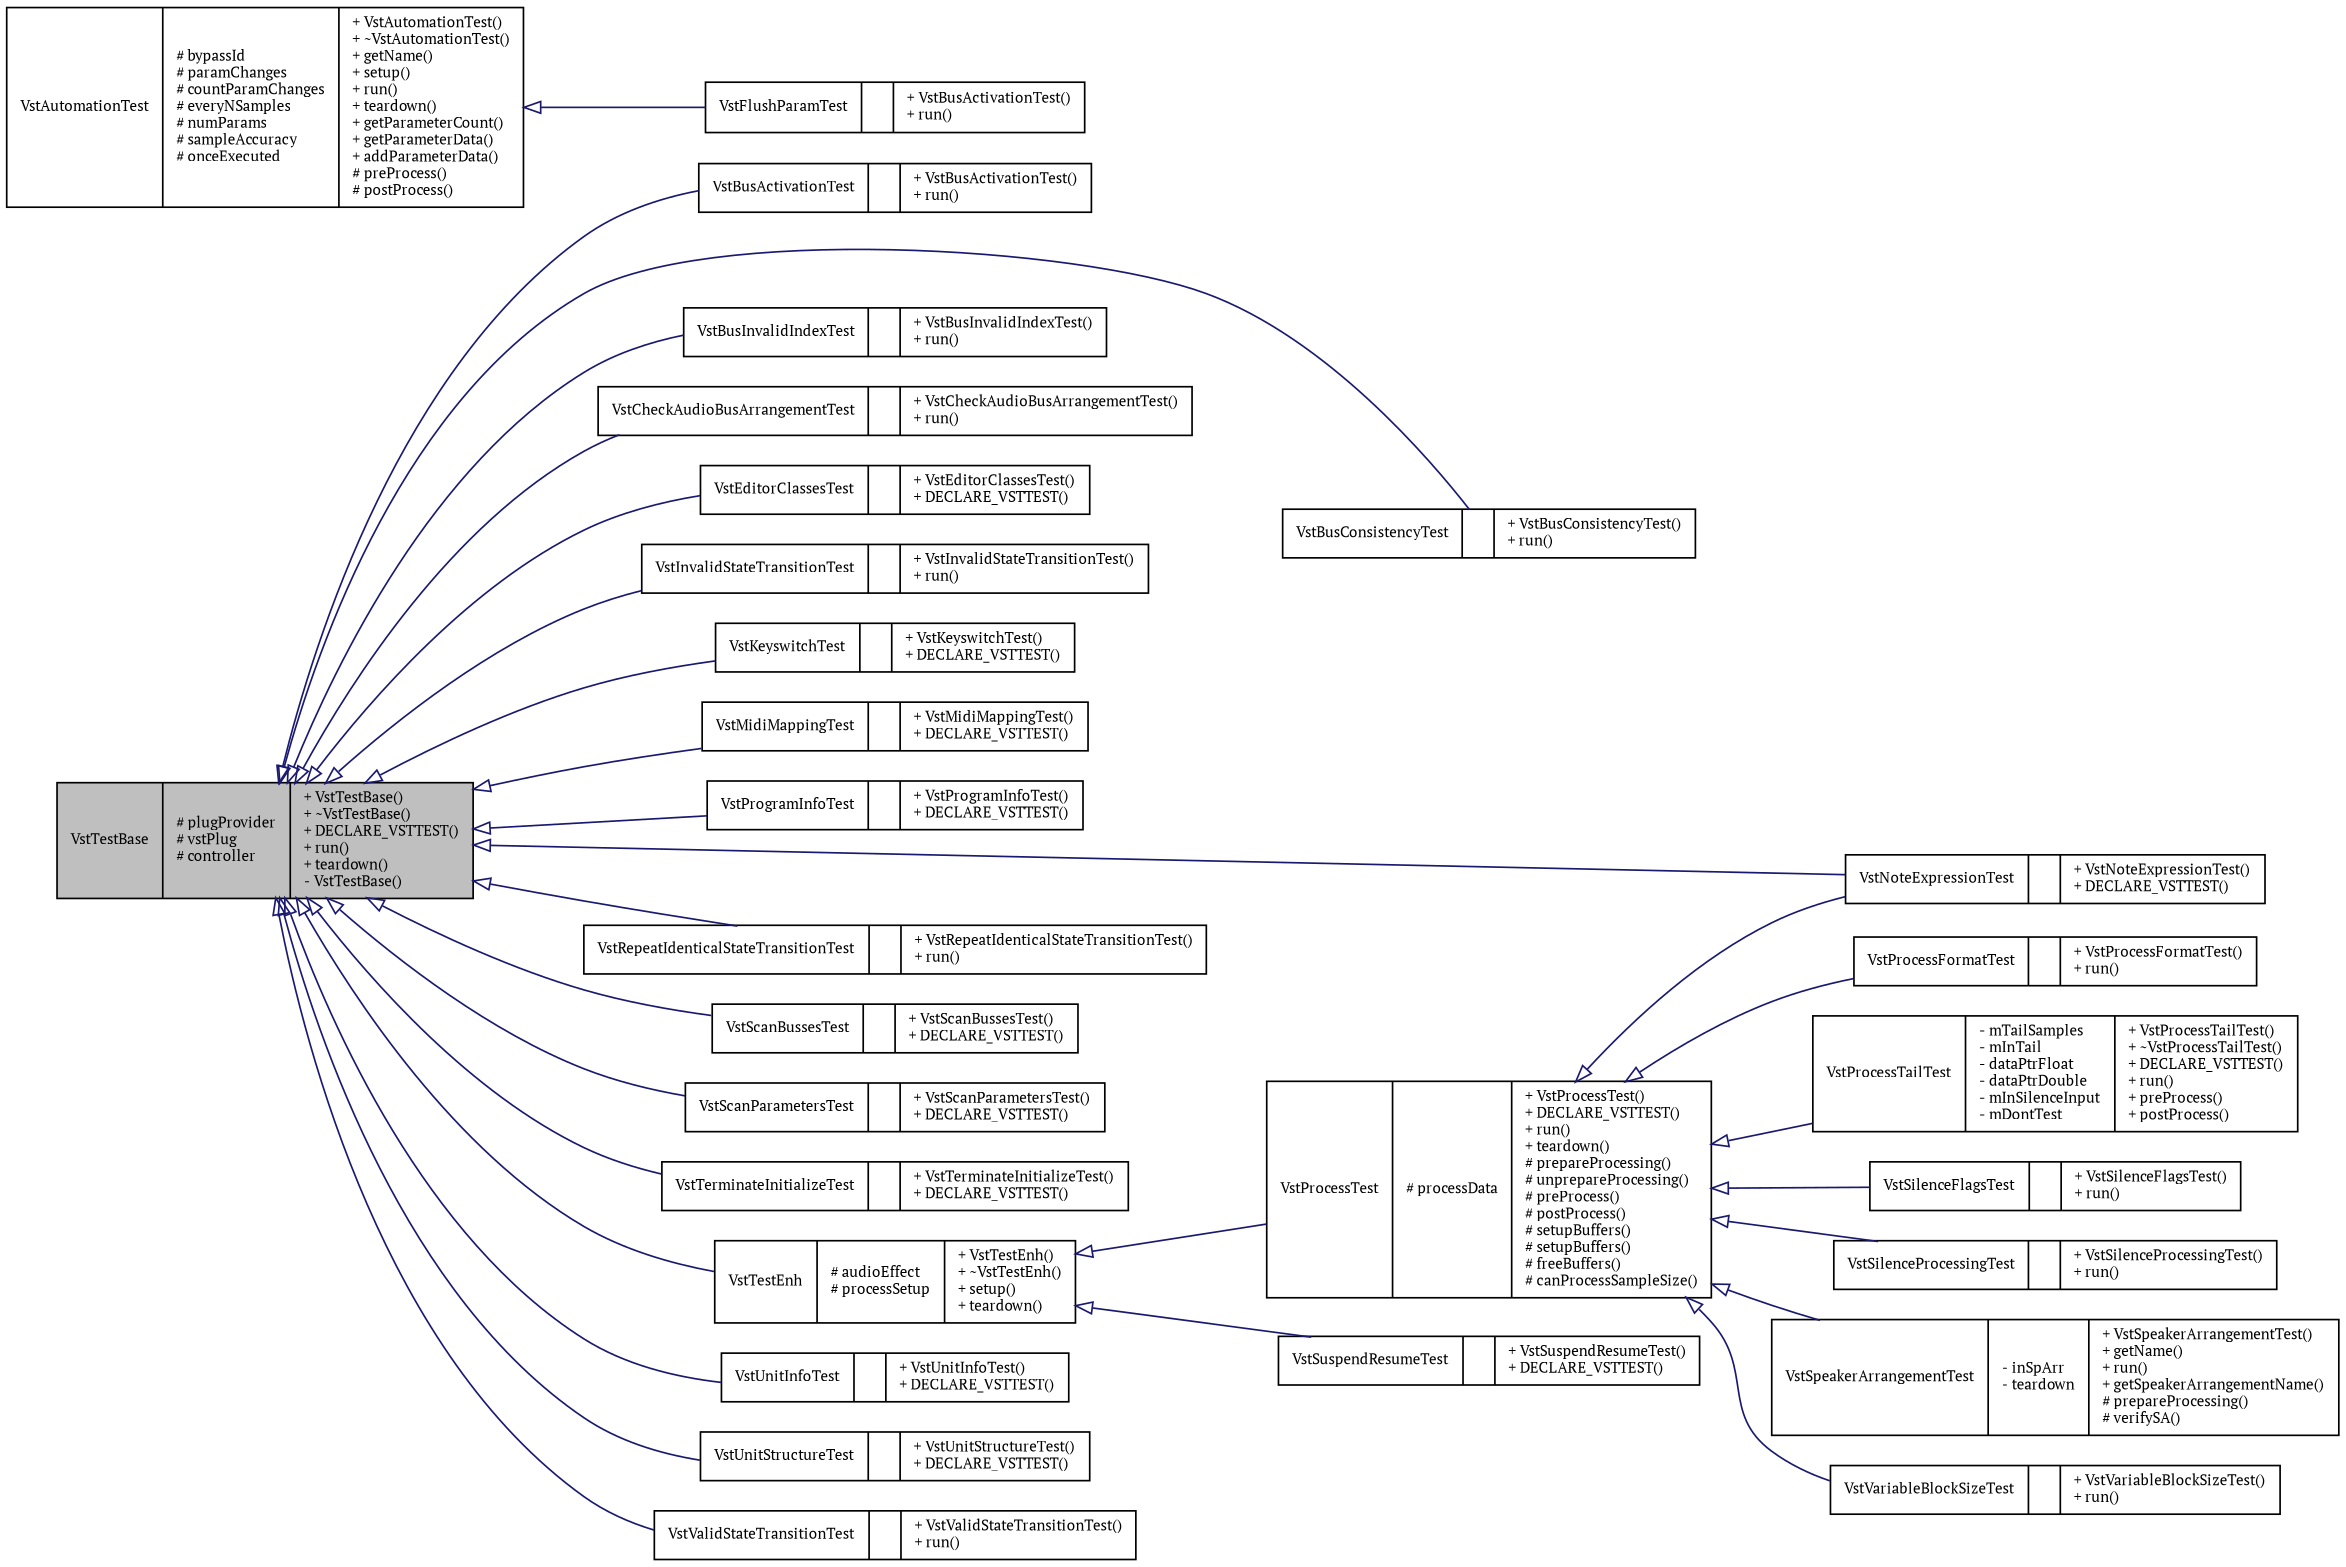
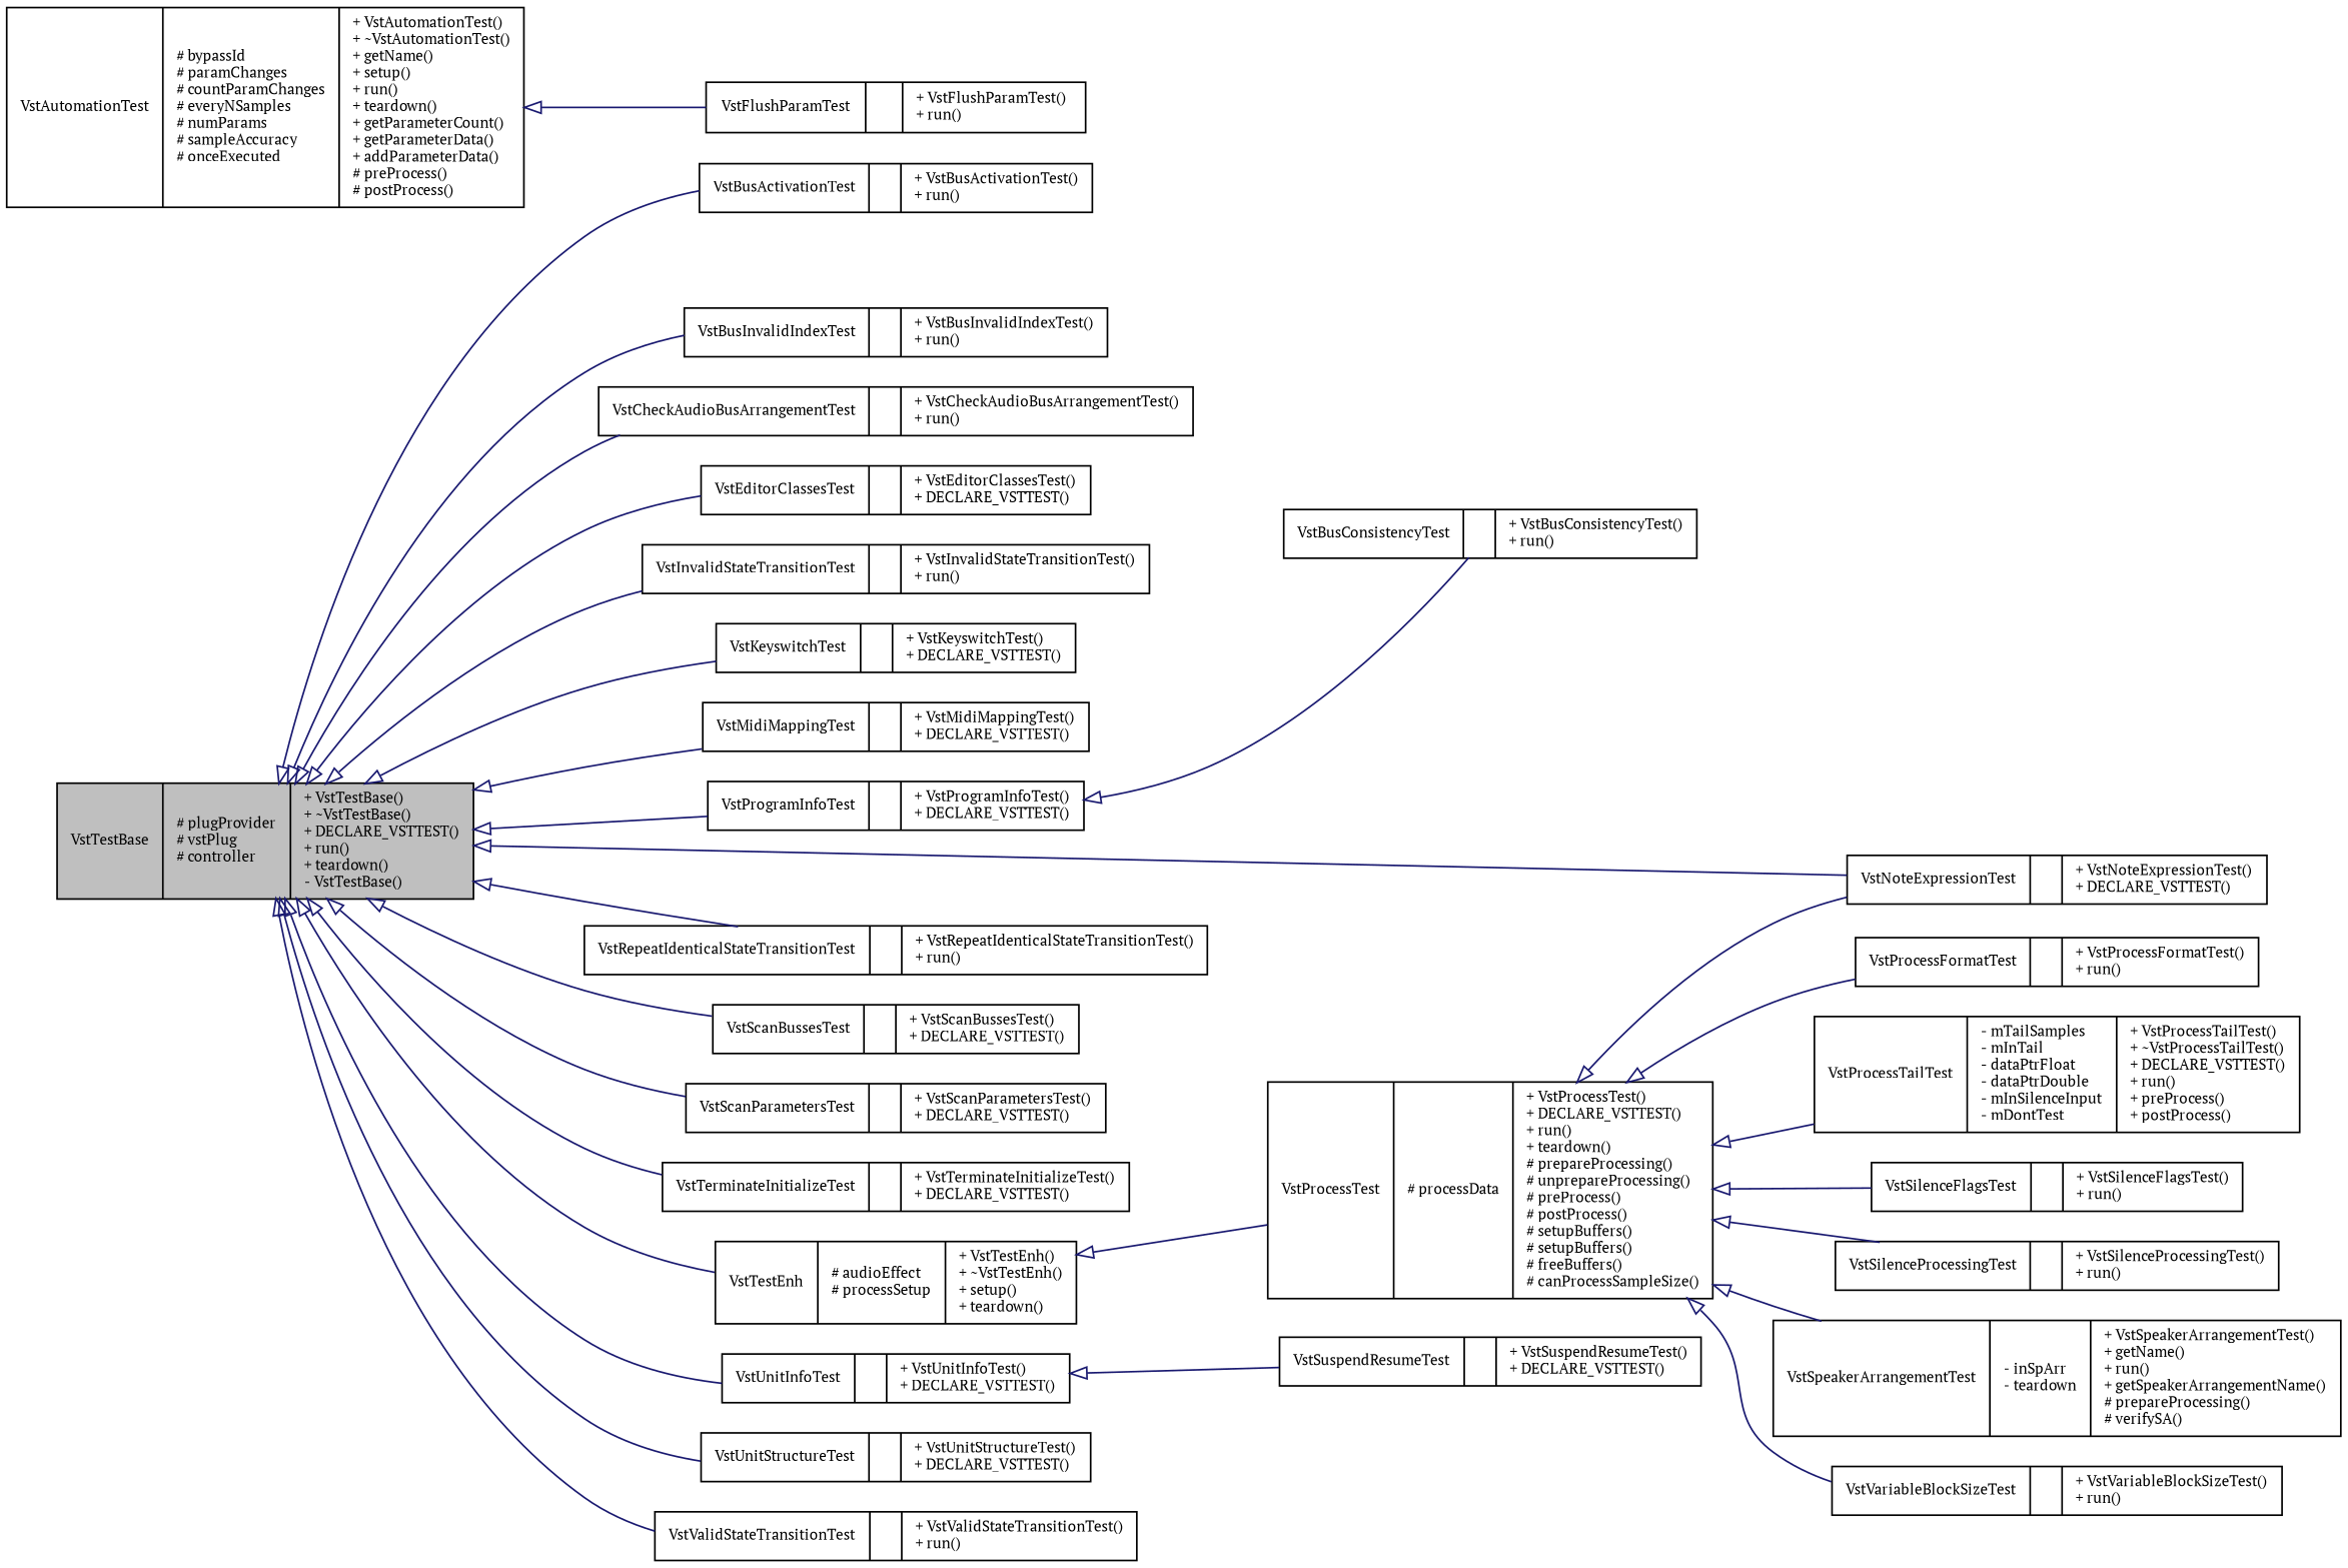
  digraph {
    fontname="PT Serif"
    rankdir=LR
    node [color=black fontname="PT Serif" fontsize=9 shape=record]
    edge [arrowtail=empty color=midnightblue dir=back fontname="PT Serif" fontsize=9 labelfontname=Arial labelfontsize=9 style=solid]
    n1 [fillcolor=grey75 fontcolor=black height=0.2 label="{VstTestBase\n|# plugProvider\l# vstPlug\l# controller\l|+ VstTestBase()\l+ ~VstTestBase()\l+ DECLARE_VSTTEST()\l+ run()\l+ teardown()\l- VstTestBase()\l}" style=filled width=0.4]
    n2 [height=0.2 label="{VstBusActivationTest\n||+ VstBusActivationTest()\l+ run()\l}" width=0.4]
    n3 [height=0.2 label="{VstBusConsistencyTest\n||+ VstBusConsistencyTest()\l+ run()\l}" width=0.4]
    n4 [height=0.2 label="{VstBusInvalidIndexTest\n||+ VstBusInvalidIndexTest()\l+ run()\l}" width=0.4]
    n5 [height=0.2 label="{VstCheckAudioBusArrangementTest\n||+ VstCheckAudioBusArrangementTest()\l+ run()\l}" width=0.4]
    n6 [height=0.2 label="{VstEditorClassesTest\n||+ VstEditorClassesTest()\l+ DECLARE_VSTTEST()\l}" width=0.4]
    n7 [height=0.2 label="{VstInvalidStateTransitionTest\n||+ VstInvalidStateTransitionTest()\l+ run()\l}" width=0.4]
    n8 [height=0.2 label="{VstKeyswitchTest\n||+ VstKeyswitchTest()\l+ DECLARE_VSTTEST()\l}" width=0.4]
    n9 [height=0.2 label="{VstMidiMappingTest\n||+ VstMidiMappingTest()\l+ DECLARE_VSTTEST()\l}" width=0.4]
    n10 [height=0.2 label="{VstNoteExpressionTest\n||+ VstNoteExpressionTest()\l+ DECLARE_VSTTEST()\l}" width=0.4]
    n11 [height=0.2 label="{VstProgramInfoTest\n||+ VstProgramInfoTest()\l+ DECLARE_VSTTEST()\l}" width=0.4]
    n12 [height=0.2 label="{VstRepeatIdenticalStateTransitionTest\n||+ VstRepeatIdenticalStateTransitionTest()\l+ run()\l}" width=0.4]
    n13 [height=0.2 label="{VstScanBussesTest\n||+ VstScanBussesTest()\l+ DECLARE_VSTTEST()\l}" width=0.4]
    n14 [height=0.2 label="{VstScanParametersTest\n||+ VstScanParametersTest()\l+ DECLARE_VSTTEST()\l}" width=0.4]
    n15 [height=0.2 label="{VstTerminateInitializeTest\n||+ VstTerminateInitializeTest()\l+ DECLARE_VSTTEST()\l}" width=0.4]
    n16 [height=0.2 label="{VstTestEnh\n|# audioEffect\l# processSetup\l|+ VstTestEnh()\l+ ~VstTestEnh()\l+ setup()\l+ teardown()\l}" width=0.4]
    n17 [height=0.2 label="{VstUnitInfoTest\n||+ VstUnitInfoTest()\l+ DECLARE_VSTTEST()\l}" width=0.4]
    n18 [height=0.2 label="{VstUnitStructureTest\n||+ VstUnitStructureTest()\l+ DECLARE_VSTTEST()\l}" width=0.4]
    n19 [height=0.2 label="{VstValidStateTransitionTest\n||+ VstValidStateTransitionTest()\l+ run()\l}" width=0.4]
    n20 [height=0.2 label="{VstProcessTest\n|# processData\l|+ VstProcessTest()\l+ DECLARE_VSTTEST()\l+ run()\l+ teardown()\l# prepareProcessing()\l# unprepareProcessing()\l# preProcess()\l# postProcess()\l# setupBuffers()\l# setupBuffers()\l# freeBuffers()\l# canProcessSampleSize()\l}" width=0.4]
    n21 [height=0.2 label="{VstSuspendResumeTest\n||+ VstSuspendResumeTest()\l+ DECLARE_VSTTEST()\l}" width=0.4]
    n22 [height=0.2 label="{VstProcessFormatTest\n||+ VstProcessFormatTest()\l+ run()\l}" width=0.4]
    n23 [height=0.2 label="{VstProcessTailTest\n|- mTailSamples\l- mInTail\l- dataPtrFloat\l- dataPtrDouble\l- mInSilenceInput\l- mDontTest\l|+ VstProcessTailTest()\l+ ~VstProcessTailTest()\l+ DECLARE_VSTTEST()\l+ run()\l+ preProcess()\l+ postProcess()\l}" width=0.4]
    n24 [height=0.2 label="{VstSilenceFlagsTest\n||+ VstSilenceFlagsTest()\l+ run()\l}" width=0.4]
    n25 [height=0.2 label="{VstSilenceProcessingTest\n||+ VstSilenceProcessingTest()\l+ run()\l}" width=0.4]
    n26 [height=0.2 label="{VstSpeakerArrangementTest\n|- inSpArr\l- teardown\l|+ VstSpeakerArrangementTest()\l+ getName()\l+ run()\l+ getSpeakerArrangementName()\l# prepareProcessing()\l# verifySA()\l}" width=0.4]
    n27 [height=0.2 label="{VstVariableBlockSizeTest\n||+ VstVariableBlockSizeTest()\l+ run()\l}" width=0.4]
    n28 [height=0.2 label="{VstAutomationTest\n|# bypassId\l# paramChanges\l# countParamChanges\l# everyNSamples\l# numParams\l# sampleAccuracy\l# onceExecuted\l|+ VstAutomationTest()\l+ ~VstAutomationTest()\l+ getName()\l+ setup()\l+ run()\l+ teardown()\l+ getParameterCount()\l+ getParameterData()\l+ addParameterData()\l# preProcess()\l# postProcess()\l}" width=0.4]
-   n29 [height=0.2 label="{VstFlushParamTest\n||+ VstBusActivationTest()\l+ run()\l}" width=0.4]
+   n29 [height=0.2 label="{VstFlushParamTest\n||+ VstFlushParamTest()\l+ run()\l}" width=0.4]
    n1 -> n2
-   n1 -> n3
+   n11 -> n3
    n1 -> n4
    n1 -> n5
    n1 -> n6
    n1 -> n7
    n1 -> n8
    n1 -> n9
    n1 -> n10
    n1 -> n11
    n1 -> n12
    n1 -> n13
    n1 -> n14
    n1 -> n15
    n1 -> n16
    n1 -> n17
    n1 -> n18
    n1 -> n19
    n16 -> n20
-   n16 -> n21
+   n17 -> n21
    n20 -> n10
    n20 -> n22
    n20 -> n23
    n20 -> n24
    n20 -> n25
    n20 -> n26
    n20 -> n27
    n28 -> n29
  }
